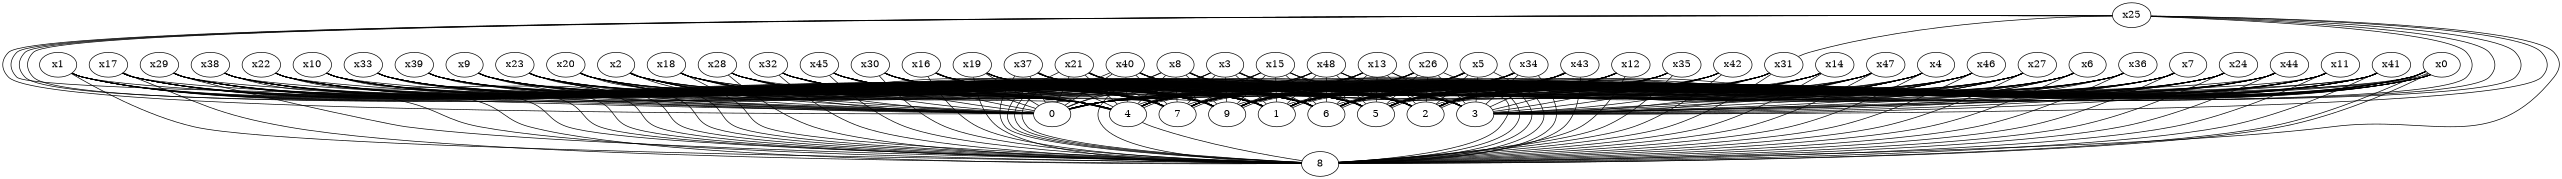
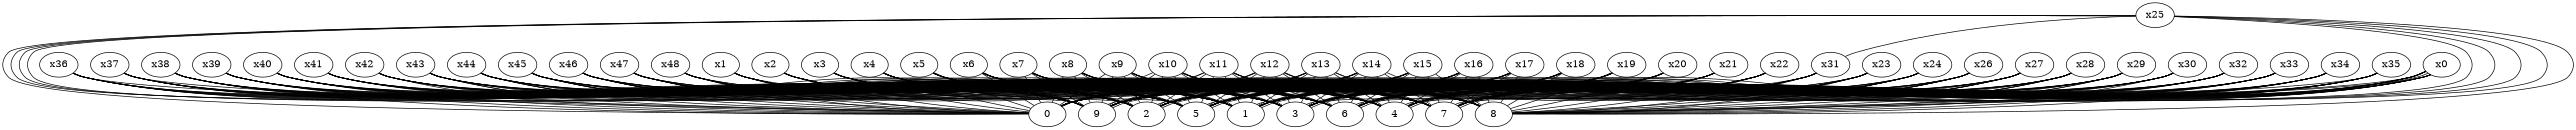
  graph {
    x0
    0
    1
    2
    3
    4
    5
    6
    7
    8
    9
    x1
    x2
    x3
    x4
    x5
    x6
    x7
    x8
    x9
    x10
    x11
    x12
    x13
    x14
    x15
    x16
    x17
    x18
    x19
    x20
    x21
    x22
    x23
    x24
    x25
    x31
    x26
    x27
    x28
    x29
    x30
    x32
    x33
    x34
    x35
    x36
    x37
    x38
    x39
    x40
    x41
    x42
    x43
    x44
    x45
    x46
    x47
    x48
    x0 -- 0
    x0 -- 1
    x0 -- 1
    x0 -- 2
    x0 -- 2
    x0 -- 3
    x0 -- 3
    x0 -- 4
    x0 -- 4
    x0 -- 5
    x0 -- 5
    x0 -- 6
    x0 -- 6
    x0 -- 7
    x0 -- 7
    x0 -- 8
    x0 -- 8
    x0 -- 9
    x0 -- 9
    x1 -- 0
    x1 -- 1
    x1 -- 2
    x1 -- 3
    x1 -- 4
    x1 -- 5
    x1 -- 6
    x1 -- 7
    x1 -- 8
    x1 -- 9
    x2 -- 0
    x2 -- 1
    x2 -- 2
    x2 -- 3
    x2 -- 4
    x2 -- 5
    x2 -- 6
    x2 -- 7
    x2 -- 8
    x2 -- 9
    x3 -- 0
    x3 -- 1
    x3 -- 2
    x3 -- 3
    x3 -- 4
    x3 -- 5
    x3 -- 6
    x3 -- 7
    x3 -- 8
    x3 -- 9
    x4 -- 0
    x4 -- 1
    x4 -- 2
    x4 -- 3
    x4 -- 4
    x4 -- 5
    x4 -- 6
    x4 -- 7
    x4 -- 8
    x4 -- 9
    x5 -- 0
    x5 -- 1
    x5 -- 2
    x5 -- 3
    x5 -- 4
    x5 -- 5
    x5 -- 6
    x5 -- 7
    x5 -- 8
    x5 -- 9
    x6 -- 0
    x6 -- 1
    x6 -- 2
    x6 -- 3
    x6 -- 4
    x6 -- 5
    x6 -- 6
    x6 -- 7
    x6 -- 8
    x6 -- 9
    x7 -- 0
    x7 -- 1
    x7 -- 2
    x7 -- 3
    x7 -- 4
    x7 -- 5
    x7 -- 6
    x7 -- 7
    x7 -- 8
    x7 -- 9
    x8 -- 0
    x8 -- 1
    x8 -- 2
    x8 -- 3
    x8 -- 4
    x8 -- 5
    x8 -- 6
    x8 -- 7
    x8 -- 8
    x8 -- 9
    x9 -- 0
    x9 -- 1
    x9 -- 2
    x9 -- 3
    x9 -- 4
    x9 -- 5
    x9 -- 6
    x9 -- 7
    x9 -- 8
    x9 -- 9
    x10 -- 0
    x10 -- 1
    x10 -- 2
    x10 -- 3
    x10 -- 4
    x10 -- 5
    x10 -- 6
    x10 -- 7
    x10 -- 8
    x10 -- 9
    x11 -- 0
    x11 -- 1
    x11 -- 2
    x11 -- 3
    x11 -- 4
    x11 -- 5
    x11 -- 6
    x11 -- 7
    x11 -- 8
    x11 -- 9
    x12 -- 0
    x12 -- 1
    x12 -- 2
    x12 -- 3
    x12 -- 4
    x12 -- 5
    x12 -- 6
    x12 -- 7
    x12 -- 8
    x12 -- 9
    x13 -- 0
    x13 -- 1
    x13 -- 2
    x13 -- 3
    x13 -- 4
    x13 -- 5
    x13 -- 6
    x13 -- 7
    x13 -- 8
    x13 -- 9
    x14 -- 0
    x14 -- 1
    x14 -- 2
    x14 -- 3
    x14 -- 4
    x14 -- 5
    x14 -- 6
    x14 -- 7
    x14 -- 8
    x14 -- 9
    x15 -- 0
    x15 -- 1
    x15 -- 2
    x15 -- 3
    x15 -- 4
    x15 -- 5
    x15 -- 6
    x15 -- 7
-   4 -- 8
+   x15 -- 8
    x15 -- 9
    x16 -- 0
    x16 -- 1
    x16 -- 2
    x16 -- 3
    x16 -- 4
    x16 -- 5
    x16 -- 6
    x16 -- 7
    x16 -- 8
    x16 -- 9
    x17 -- 0
    x17 -- 1
    x17 -- 2
    x17 -- 3
    x17 -- 4
    x17 -- 5
    x17 -- 6
    x17 -- 7
    x17 -- 8
    x17 -- 9
    x18 -- 0
    x18 -- 1
    x18 -- 2
    x18 -- 3
    x18 -- 4
    x18 -- 5
    x18 -- 6
    x18 -- 7
    x18 -- 8
    x18 -- 9
    x19 -- 0
    x19 -- 1
    x19 -- 2
    x19 -- 3
    x19 -- 4
    x19 -- 5
    x19 -- 6
    x19 -- 7
    x19 -- 8
    x19 -- 9
    x20 -- 0
    x20 -- 1
    x20 -- 2
    x20 -- 3
    x20 -- 4
    x20 -- 5
    x20 -- 6
    x20 -- 7
    x20 -- 8
    x20 -- 9
    x21 -- 0
    x21 -- 1
    x21 -- 2
    x21 -- 3
    x21 -- 4
    x21 -- 5
    x21 -- 6
    x21 -- 7
    x21 -- 8
    x21 -- 9
    x22 -- 0
    x22 -- 1
    x22 -- 2
    x22 -- 3
    x22 -- 4
    x22 -- 5
    x22 -- 6
    x22 -- 7
    x22 -- 8
    x22 -- 9
    x23 -- 0
    x23 -- 1
    x23 -- 2
    x23 -- 3
    x23 -- 4
    x23 -- 5
    x23 -- 6
    x23 -- 7
    x23 -- 8
    x23 -- 9
    x24 -- 0
    x24 -- 1
    x24 -- 2
    x24 -- 3
    x24 -- 4
    x24 -- 5
    x24 -- 6
    x24 -- 7
    x24 -- 8
    x24 -- 9
    x25 -- 0
    x25 -- 2
    x25 -- 3
    x25 -- 4
    x25 -- 5
    x25 -- 6
    x25 -- 7
    x25 -- 8
    x25 -- 9
    x25 -- x31
    x31 -- 0
    x31 -- 1
    x31 -- 2
    x31 -- 3
    x31 -- 4
    x31 -- 5
    x31 -- 6
    x31 -- 7
    x31 -- 8
    x31 -- 9
    x26 -- 0
    x26 -- 1
    x26 -- 2
    x26 -- 3
    x26 -- 4
    x26 -- 5
    x26 -- 6
    x26 -- 7
    x26 -- 8
    x26 -- 9
    x27 -- 0
    x27 -- 1
    x27 -- 2
    x27 -- 3
    x27 -- 4
    x27 -- 5
    x27 -- 6
    x27 -- 7
    x27 -- 8
    x27 -- 9
    x28 -- 0
    x28 -- 1
    x28 -- 2
    x28 -- 3
    x28 -- 4
    x28 -- 5
    x28 -- 6
    x28 -- 7
    x28 -- 8
    x28 -- 9
    x29 -- 0
    x29 -- 1
    x29 -- 2
    x29 -- 3
    x29 -- 4
    x29 -- 5
    x29 -- 6
    x29 -- 7
    x29 -- 8
    x29 -- 9
    x30 -- 0
    x30 -- 1
    x30 -- 2
    x30 -- 3
    x30 -- 4
    x30 -- 5
    x30 -- 6
    x30 -- 7
    x30 -- 8
    x30 -- 9
    x32 -- 0
    x32 -- 1
    x32 -- 2
    x32 -- 3
    x32 -- 4
    x32 -- 5
    x32 -- 6
    x32 -- 7
    x32 -- 8
    x32 -- 9
    x33 -- 0
    x33 -- 1
    x33 -- 2
    x33 -- 3
    x33 -- 4
    x33 -- 5
    x33 -- 6
    x33 -- 7
    x33 -- 8
    x33 -- 9
    x34 -- 0
    x34 -- 1
    x34 -- 2
    x34 -- 3
    x34 -- 4
    x34 -- 5
    x34 -- 6
    x34 -- 7
    x34 -- 8
    x34 -- 9
    x35 -- 0
    x35 -- 1
    x35 -- 2
    x35 -- 3
    x35 -- 4
    x35 -- 5
    x35 -- 6
    x35 -- 7
    x35 -- 8
    x35 -- 9
    x36 -- 0
    x36 -- 1
    x36 -- 2
    x36 -- 3
    x36 -- 4
    x36 -- 5
    x36 -- 6
    x36 -- 7
    x36 -- 8
    x36 -- 9
    x37 -- 0
    x37 -- 1
    x37 -- 2
    x37 -- 3
    x37 -- 4
    x37 -- 5
    x37 -- 6
    x37 -- 7
    x37 -- 8
    x37 -- 9
    x38 -- 0
    x38 -- 1
    x38 -- 2
    x38 -- 3
    x38 -- 4
    x38 -- 5
    x38 -- 6
    x38 -- 7
    x38 -- 8
    x38 -- 9
    x39 -- 0
    x39 -- 1
    x39 -- 2
    x39 -- 3
    x39 -- 4
    x39 -- 5
    x39 -- 6
    x39 -- 7
    x39 -- 8
    x39 -- 9
    x40 -- 0
    x40 -- 1
    x40 -- 2
    x40 -- 3
    x40 -- 4
    x40 -- 5
    x40 -- 6
    x40 -- 7
    x40 -- 8
    x40 -- 9
    x41 -- 0
    x41 -- 1
    x41 -- 2
    x41 -- 3
    x41 -- 4
    x41 -- 5
    x41 -- 6
    x41 -- 7
    x41 -- 8
    x41 -- 9
    x42 -- 0
    x42 -- 1
    x42 -- 2
    x42 -- 3
    x42 -- 4
    x42 -- 5
    x42 -- 6
    x42 -- 7
    x42 -- 8
    x42 -- 9
    x43 -- 0
    x43 -- 1
    x43 -- 2
    x43 -- 3
    x43 -- 4
    x43 -- 5
    x43 -- 6
    x43 -- 7
    x43 -- 8
    x43 -- 9
    x44 -- 0
    x44 -- 1
    x44 -- 2
    x44 -- 3
    x44 -- 4
    x44 -- 5
    x44 -- 6
    x44 -- 7
    x44 -- 8
    x44 -- 9
    x45 -- 0
    x45 -- 1
    x45 -- 2
    x45 -- 3
    x45 -- 4
    x45 -- 5
    x45 -- 6
    x45 -- 7
    x45 -- 8
    x45 -- 9
    x46 -- 0
    x46 -- 1
    x46 -- 2
    x46 -- 3
    x46 -- 4
    x46 -- 5
    x46 -- 6
    x46 -- 7
    x46 -- 8
    x46 -- 9
    x47 -- 0
    x47 -- 1
    x47 -- 2
    x47 -- 3
    x47 -- 4
    x47 -- 5
    x47 -- 6
    x47 -- 7
    x47 -- 8
    x47 -- 9
    x48 -- 0
    x48 -- 1
    x48 -- 2
    x48 -- 3
    x48 -- 4
    x48 -- 5
    x48 -- 6
    x48 -- 7
    x48 -- 8
    x48 -- 9
  }
